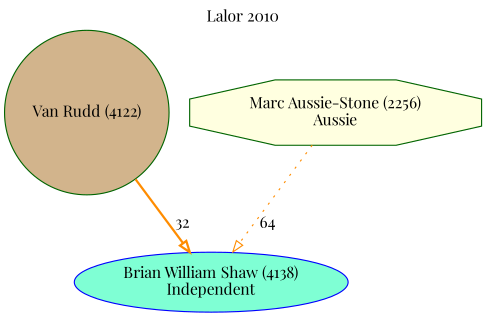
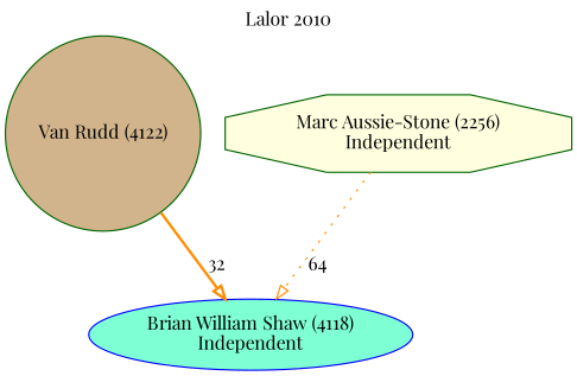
  digraph {
    fontname="Playfair Display"
    label="Lalor 2010"
    labelloc=t
    mclimit=10
    node [color=darkgreen fontname="Playfair Display" style=filled]
    edge [arrowhead=onormal color=darkorange fontname="Playfair Display"]
-   n1 [color=blue fillcolor=aquamarine label="Brian William Shaw (4138)\nIndependent" shape=ellipse]
+   n1 [color=blue fillcolor=aquamarine label="Brian William Shaw (4118)\nIndependent" shape=ellipse]
    n2 [fillcolor=tan label="Van Rudd (4122)\n" shape=circle]
-   n3 [fillcolor=lightyellow label="Marc Aussie-Stone (2256)\nAussie" shape=octagon]
+   n3 [fillcolor=lightyellow label="Marc Aussie-Stone (2256)\nIndependent" shape=octagon]
    n2 -> n1 [label=32 style=bold]
    n3 -> n1 [label=64 style=dotted]
  }
